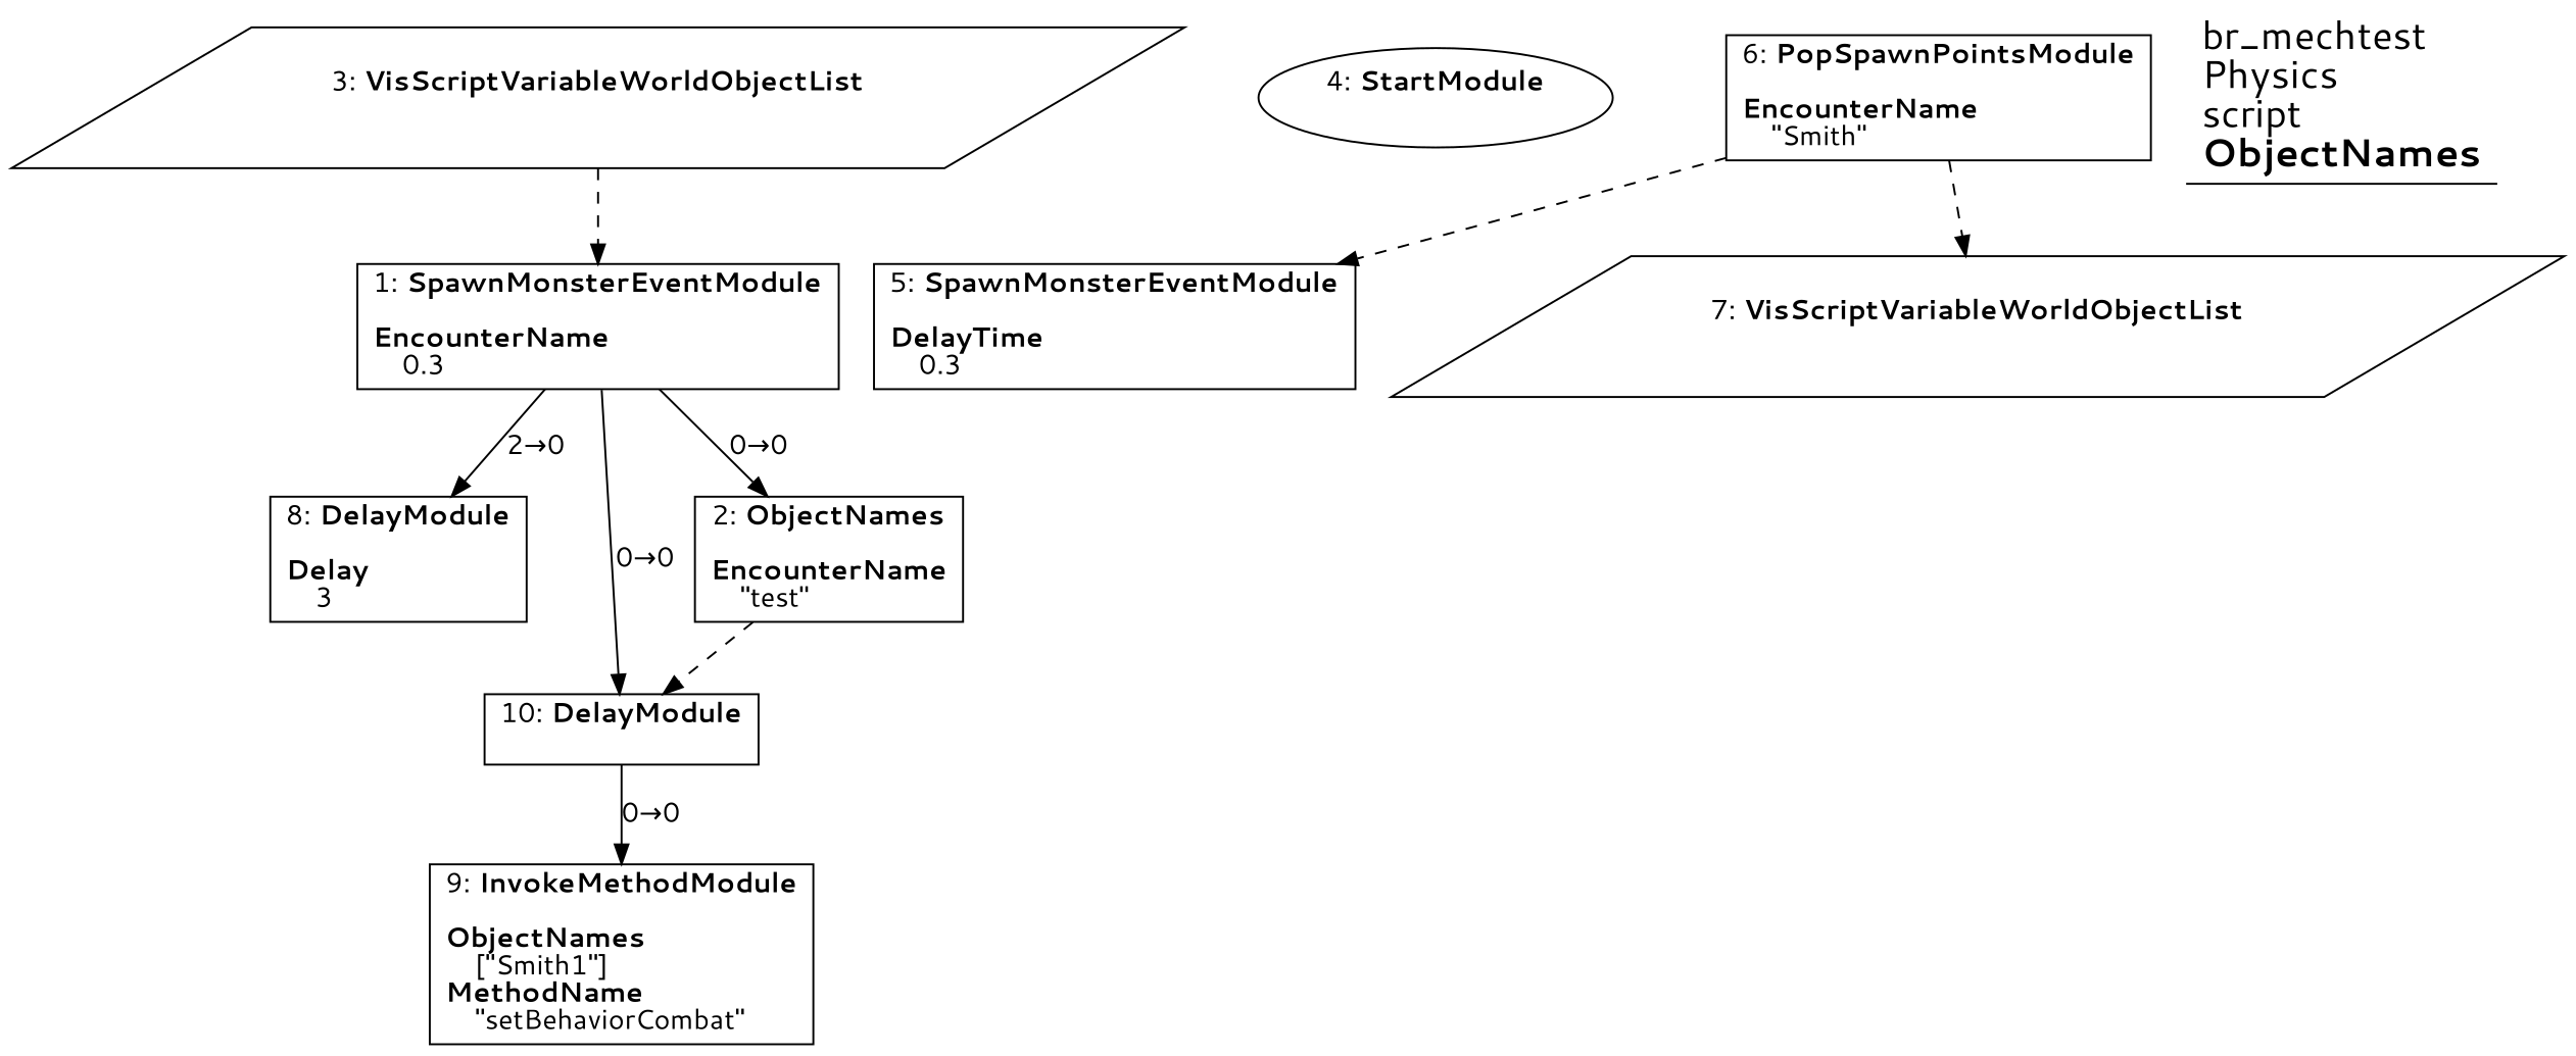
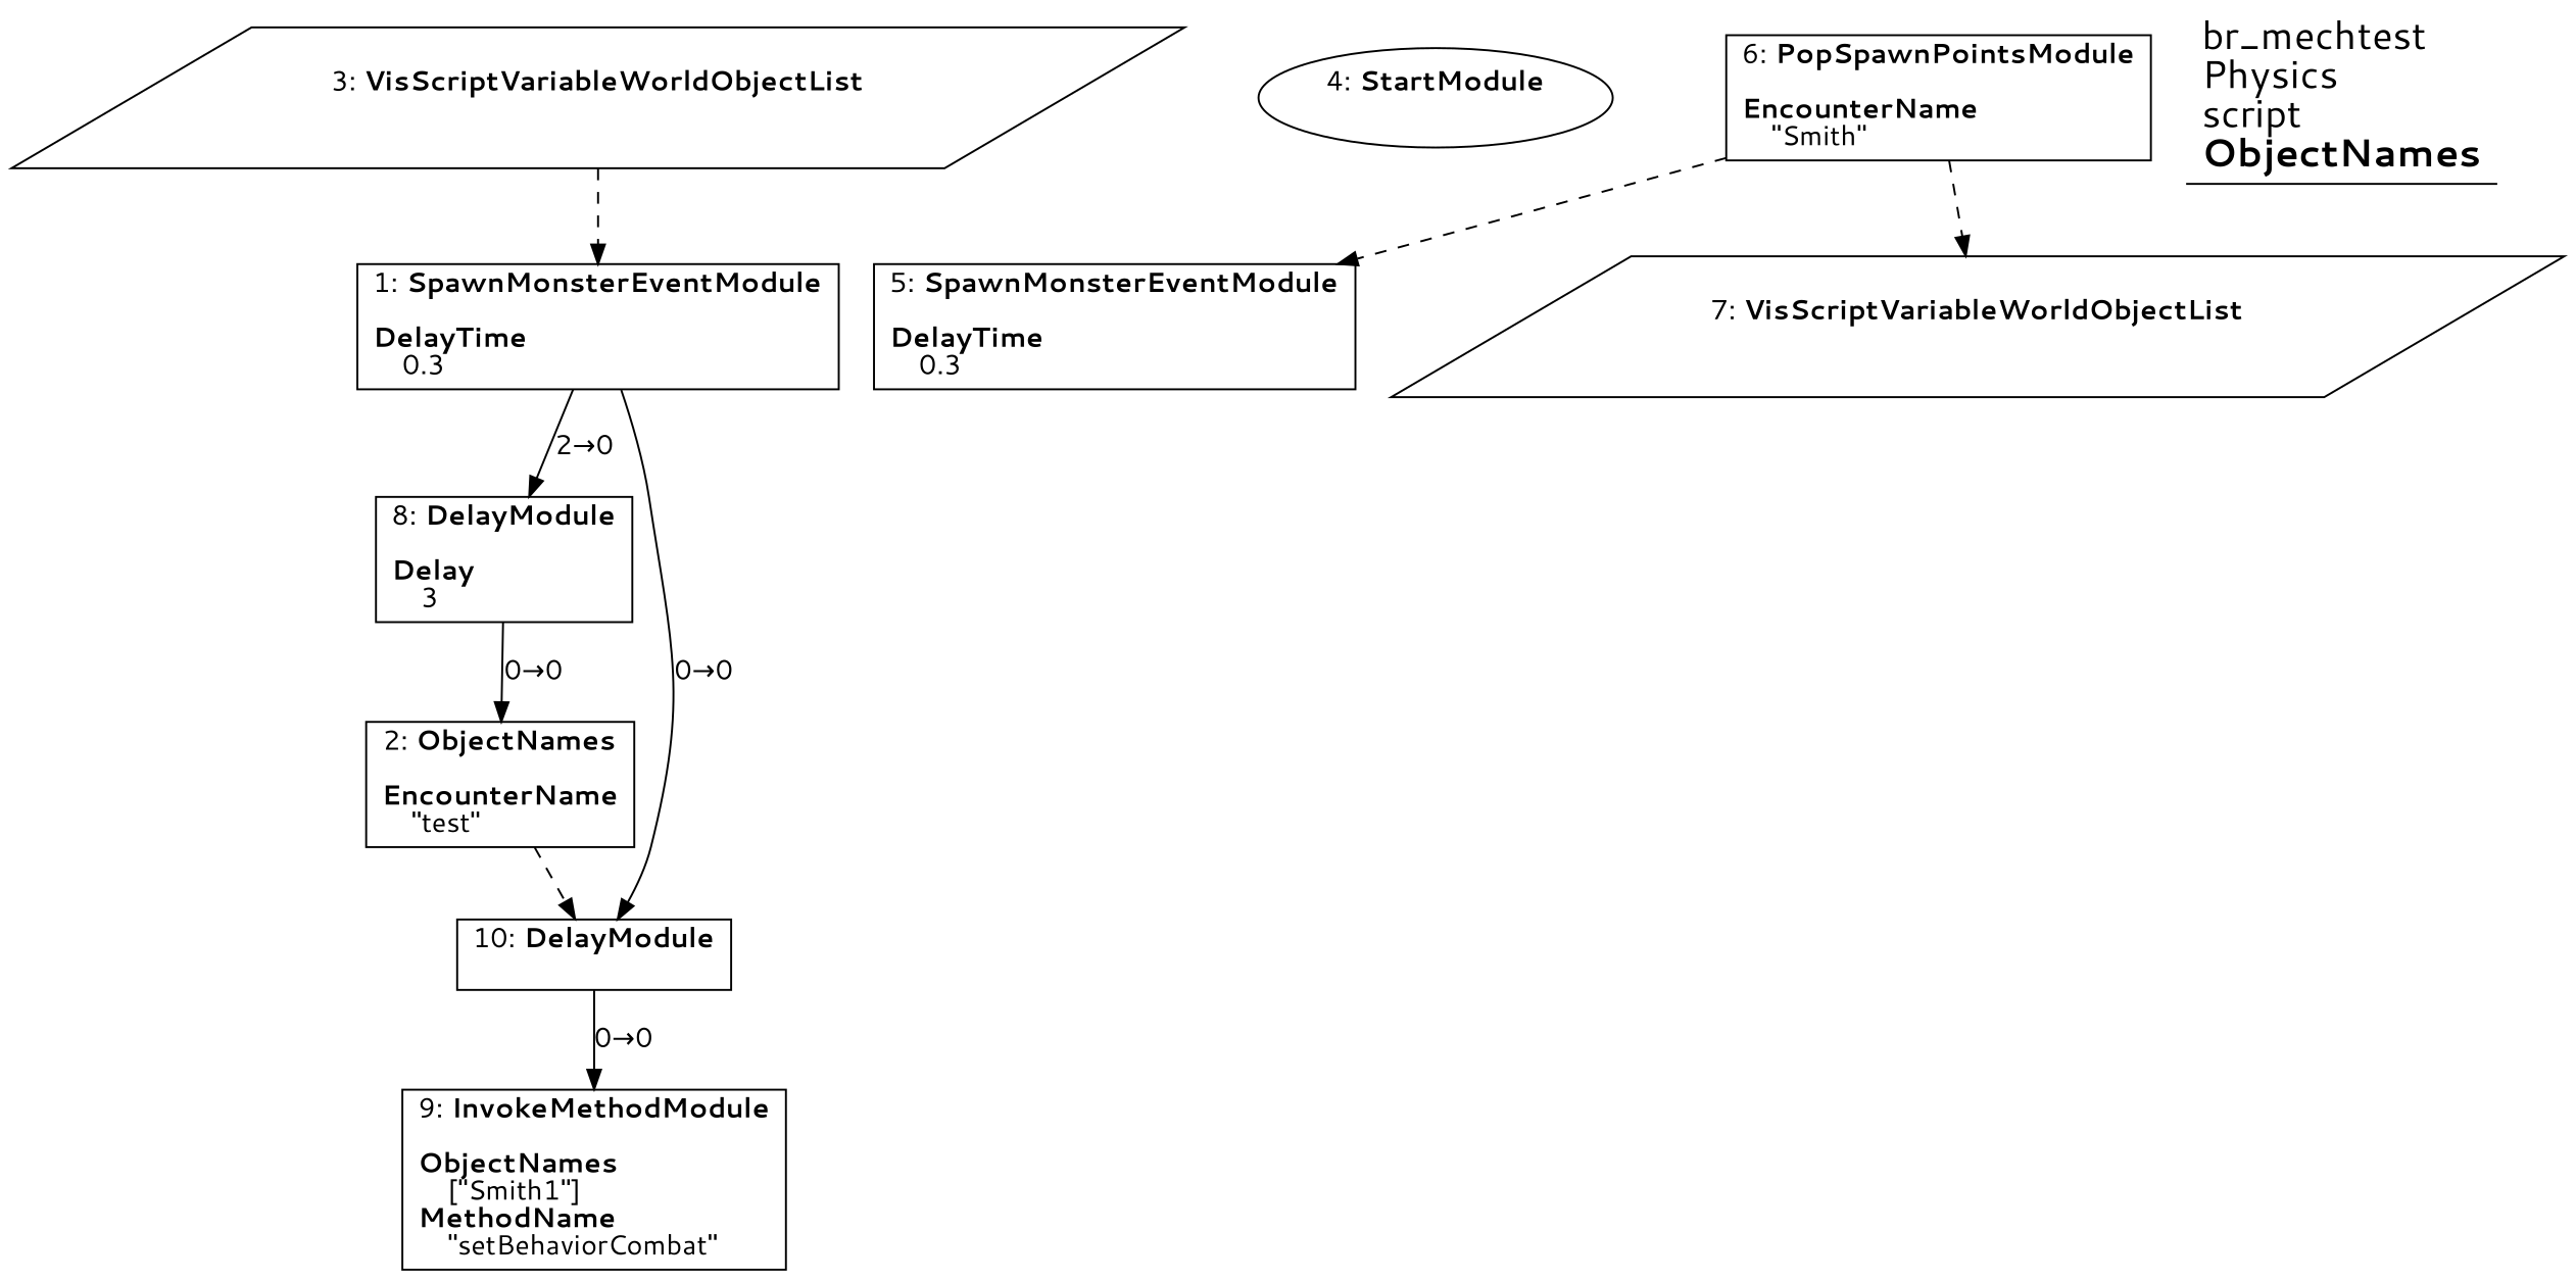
  digraph {
    fontname="Segoe UI"
    splines=spline
    node [fontname="Segoe UI" shape=box]
    edge [fontname="Segoe UI"]
-   n1 [label=<1: <b>SpawnMonsterEventModule</b><br/><br/><b>EncounterName</b><br align="left"/>    0.3<br align="left"/>>]
+   n1 [label=<1: <b>SpawnMonsterEventModule</b><br/><br/><b>DelayTime</b><br align="left"/>    0.3<br align="left"/>>]
    n2 [label=<8: <b>DelayModule</b><br/><br/><b>Delay</b><br align="left"/>    3<br align="left"/>>]
    n3 [label=<10: <b>DelayModule</b><br/><br/>>]
    n4 [label=<2: <b>ObjectNames</b><br/><br/><b>EncounterName</b><br align="left"/>    &quot;test&quot;<br align="left"/>>]
    n5 [label=<9: <b>InvokeMethodModule</b><br/><br/><b>ObjectNames</b><br align="left"/>    [&quot;Smith1&quot;]<br align="left"/><b>MethodName</b><br align="left"/>    &quot;setBehaviorCombat&quot;<br align="left"/>>]
    n6 [label=<3: <b>VisScriptVariableWorldObjectList</b><br/><br/>> shape=parallelogram]
    n7 [label=<4: <b>StartModule</b><br/><br/>> shape=oval]
    n8 [label=<5: <b>SpawnMonsterEventModule</b><br/><br/><b>DelayTime</b><br align="left"/>    0.3<br align="left"/>>]
    n9 [label=<7: <b>VisScriptVariableWorldObjectList</b><br/><br/>> shape=parallelogram]
    n10 [label=<6: <b>PopSpawnPointsModule</b><br/><br/><b>EncounterName</b><br align="left"/>    &quot;Smith&quot;<br align="left"/>>]
    n11 [label=<<font point-size="20">br_mechtest<br align="left"/>Physics<br align="left"/>script<br align="left"/><b>ObjectNames</b><br align="left"/></font>> shape=underline]
    n1 -> n2 [label="2→0"]
    n1 -> n3 [label="0→0"]
-   n1 -> n4 [label="0→0"]
+   n2 -> n4 [label="0→0"]
    n3 -> n5 [label="0→0"]
    n4 -> n3 [style=dashed]
    n6 -> n1 [style=dashed]
    n10 -> n8 [style=dashed]
    n10 -> n9 [style=dashed]
  }
